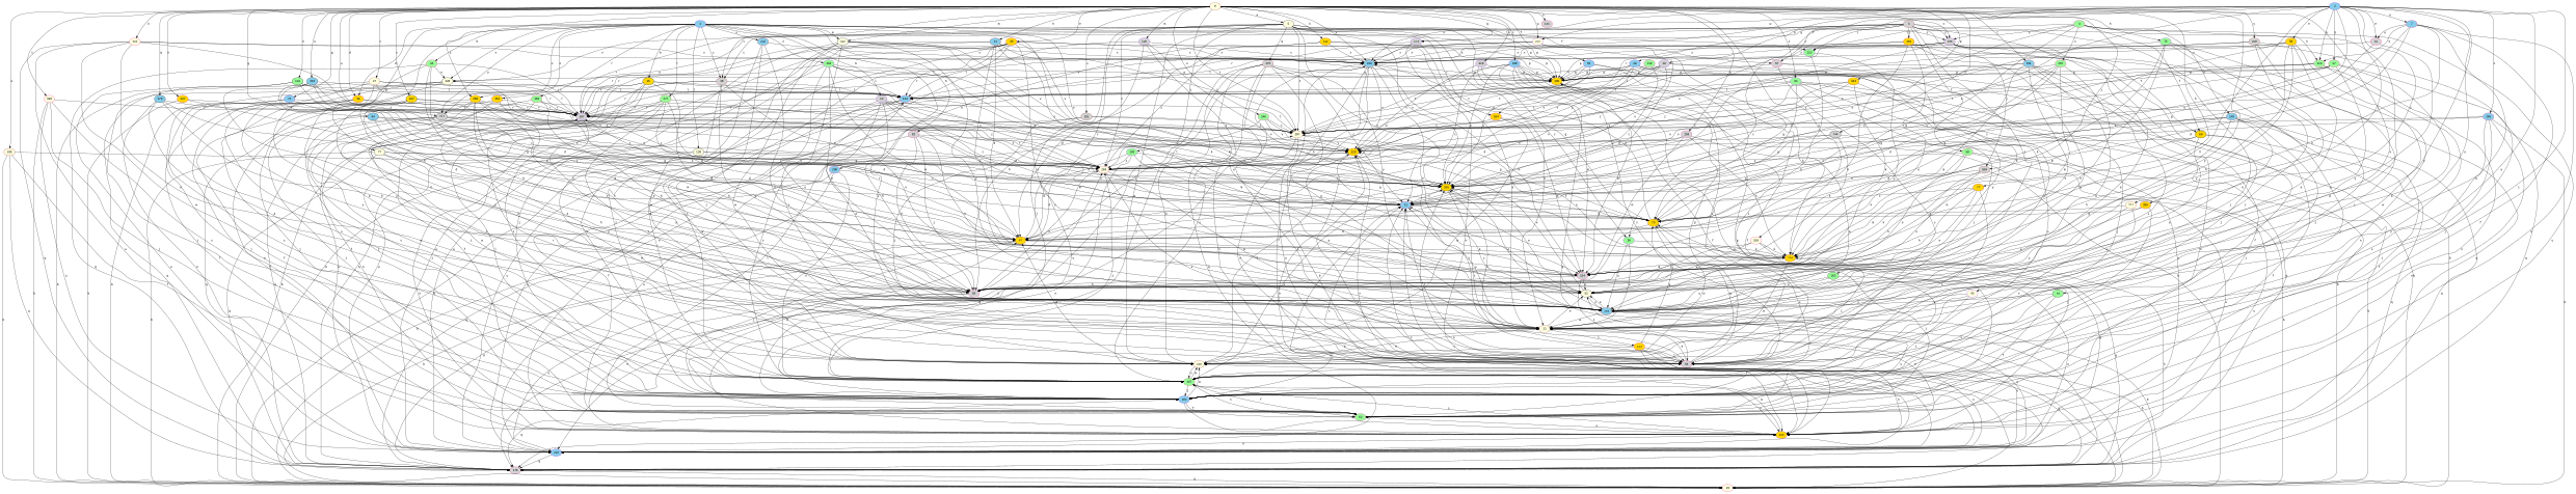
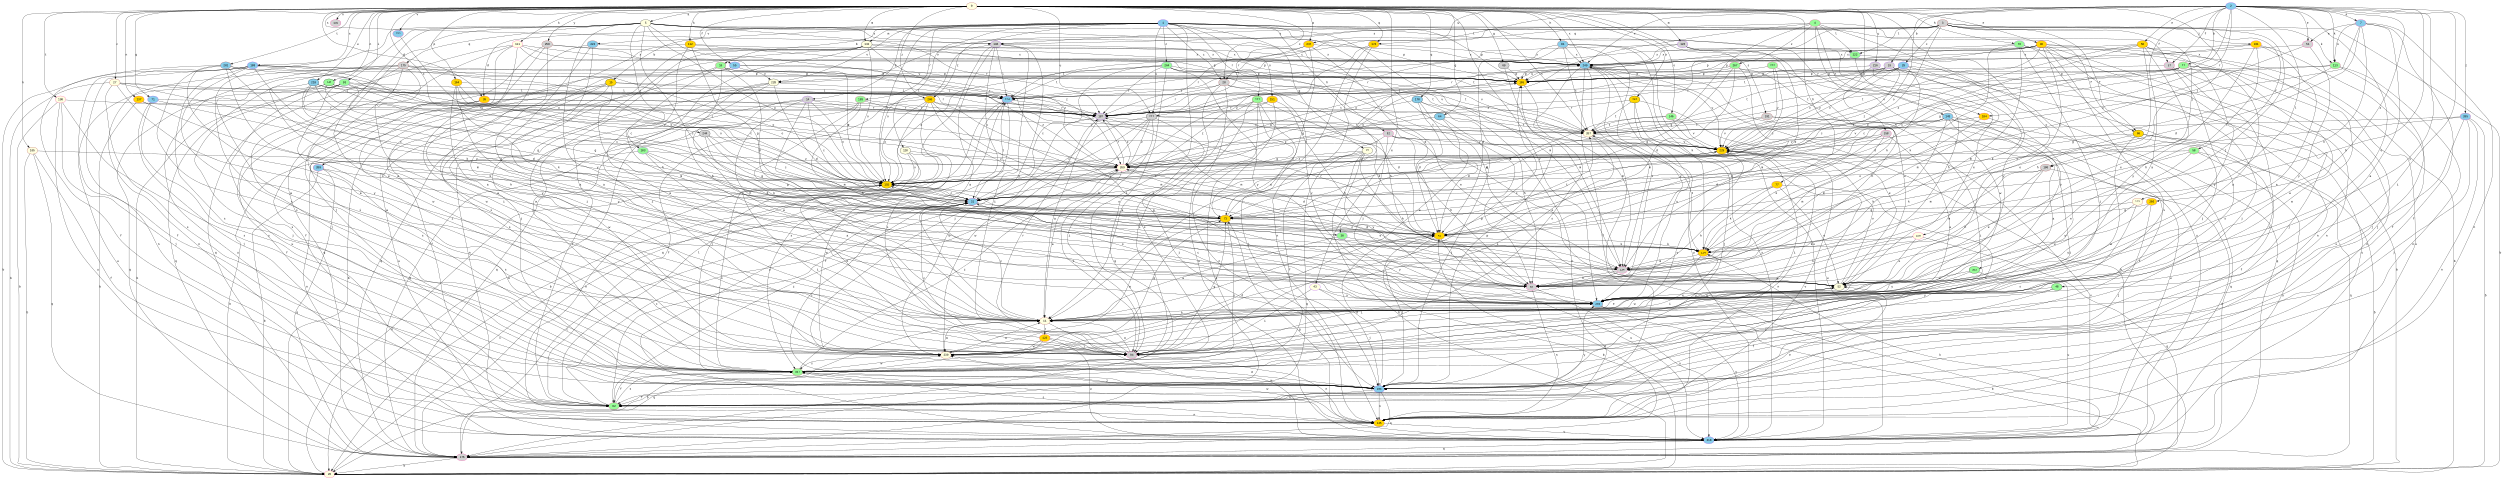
  strict digraph {
    fontname="Liberation Mono"
    node [color=deeppink fillcolor=lightgrey fontname="Liberation Mono" style=filled]
    edge [fontname="Liberation Mono"]
    0 [color=brown fillcolor=lightyellow]
    5 [color=black fillcolor=lightyellow]
    27 [color=brown fillcolor=lightyellow]
    28 [color=brown]
    39 [fillcolor=gold]
    43 [color=purple fillcolor=lightyellow]
    46 [fillcolor=gold]
    55 [color=purple fillcolor=skyblue]
    64 [color=black fillcolor=skyblue]
+   69 [color=black]
    71 [color=purple fillcolor=skyblue]
    76 [color=purple fillcolor=palegreen]
    77 [color=purple fillcolor=gold]
    81 [color=brown fillcolor=skyblue]
    93 [color=purple fillcolor=palegreen]
    100 [color=brown]
    105 [color=brown fillcolor=lightyellow]
    111 [fillcolor=lightyellow]
    112 [color=brown fillcolor=gold]
    126 [color=purple]
    132 [color=black fillcolor=lightyellow]
    135
    137 [fillcolor=gold]
    141 [color=black fillcolor=palegreen]
    146 [fillcolor=palegreen]
    150 [fillcolor=lightyellow]
    158
    164 [color=brown fillcolor=gold]
    170 [color=black fillcolor=skyblue]
-   174 [color=purple]
+   174 [color=purple fillcolor=gold]
    188 [color=purple fillcolor=skyblue]
    191 [color=brown]
    196 [color=purple]
    198 [fillcolor=lightyellow]
    201 [color=brown fillcolor=skyblue]
    207 [color=brown fillcolor=lightyellow]
    210 [color=black fillcolor=skyblue]
    216 [color=purple]
    217 [color=black]
-   237 [color=purple fillcolor=lightyellow]
+   221 [fillcolor=skyblue]
+   237 [color=purple fillcolor=gold]
    244 [color=black]
    247 [color=black fillcolor=gold]
    249 [color=brown fillcolor=skyblue]
    250 [color=brown]
    259 [color=brown fillcolor=skyblue]
    260 [color=brown fillcolor=gold]
    155 [color=black fillcolor=gold]
    165 [color=brown fillcolor=gold]
    11 [color=brown fillcolor=lightyellow]
    187 [color=purple]
    30 [color=purple fillcolor=palegreen]
    122 [color=purple fillcolor=palegreen]
    239 [color=brown fillcolor=lightyellow]
    103 [color=purple fillcolor=palegreen]
    104 [color=purple fillcolor=skyblue]
    175 [color=brown]
    197 [color=brown fillcolor=palegreen]
    269 [fillcolor=lightyellow]
    20 [fillcolor=lightyellow]
    31 [fillcolor=skyblue]
    124 [fillcolor=skyblue]
    218 [color=purple fillcolor=skyblue]
    52 [color=black fillcolor=lightyellow]
    62 [fillcolor=palegreen]
    229 [color=brown fillcolor=gold]
    94
    145 [color=purple fillcolor=gold]
    41 [color=brown fillcolor=gold]
    134
    73 [color=brown fillcolor=gold]
    114 [color=purple fillcolor=gold]
    83
    176
    209 [fillcolor=skyblue]
    212 [fillcolor=palegreen]
    1 [color=purple fillcolor=skyblue]
    14 [color=purple]
    15 [color=black fillcolor=gold]
    16 [fillcolor=palegreen]
    57
    72 [color=black fillcolor=lightyellow]
    82
    120 [color=black fillcolor=lightyellow]
    151 [color=purple fillcolor=gold]
    177 [color=brown fillcolor=palegreen]
    183 [fillcolor=palegreen]
    184 [fillcolor=gold]
    222 [color=brown fillcolor=skyblue]
    228 [color=black fillcolor=lightyellow]
    264 [color=purple fillcolor=palegreen]
    2 [color=purple fillcolor=skyblue]
    7 [fillcolor=skyblue]
    17 [fillcolor=palegreen]
    19 [color=purple]
    48 [color=black fillcolor=palegreen]
    50 [color=brown fillcolor=gold]
    51
    113 [fillcolor=palegreen]
    121 [color=brown fillcolor=lightyellow]
    265 [fillcolor=skyblue]
    266 [color=purple fillcolor=gold]
    123 [fillcolor=gold]
    3 [color=brown]
    29 [color=purple fillcolor=skyblue]
    58 [fillcolor=palegreen]
    60 [color=black fillcolor=gold]
    101 [fillcolor=gold]
    102 [color=black fillcolor=palegreen]
    4 [fillcolor=palegreen]
    143 [color=brown fillcolor=skyblue]
    267 [fillcolor=palegreen]
    0 -> 5 [label=a]
    0 -> 27 [label=c]
    0 -> 28 [label=c]
    0 -> 39 [label=d]
    0 -> 43 [label=e]
    0 -> 46 [label=e]
    0 -> 55 [label=f]
    0 -> 64 [label=g]
+   0 -> 69 [label=g]
    0 -> 71 [label=g]
    0 -> 76 [label=h]
    0 -> 77 [label=h]
    0 -> 81 [label=h]
    0 -> 93 [label=i]
    0 -> 100 [label=j]
    0 -> 105 [label=k]
    0 -> 111 [label=k]
    0 -> 112 [label=k]
    0 -> 126 [label=m]
    0 -> 132 [label=m]
    0 -> 135 [label=n]
    0 -> 137 [label=n]
    0 -> 141 [label=n]
    0 -> 146 [label=o]
    0 -> 150 [label=o]
    0 -> 158 [label=p]
    0 -> 164 [label=p]
    0 -> 170 [label=q]
    0 -> 174 [label=q]
    0 -> 188 [label=s]
    0 -> 191 [label=s]
    0 -> 196 [label=s]
    0 -> 198 [label=t]
    0 -> 201 [label=t]
    0 -> 207 [label=t]
    0 -> 210 [label=u]
    0 -> 216 [label=u]
    0 -> 217 [label=u]
+   0 -> 221 [label=v]
    0 -> 237 [label=w]
    0 -> 244 [label=x]
    0 -> 247 [label=x]
    0 -> 249 [label=x]
    0 -> 250 [label=y]
    0 -> 259 [label=y]
    0 -> 260 [label=z]
    5 -> 196 [label=s]
    5 -> 207 [label=t]
    5 -> 259 [label=y]
    5 -> 155 [label=o]
    5 -> 165 [label=p]
    5 -> 11 [label=a]
    5 -> 187 [label=r]
    5 -> 30 [label=c]
    5 -> 122 [label=l]
    5 -> 239 [label=w]
    5 -> 103 [label=j]
    5 -> 104 [label=j]
    5 -> 175 [label=q]
    5 -> 197 [label=s]
    5 -> 269 [label=z]
    27 -> 259 [label=y]
    27 -> 187 [label=r]
    27 -> 197 [label=s]
    27 -> 20 [label=b]
    27 -> 31 [label=c]
    27 -> 124 [label=l]
    28 -> 259 [label=y]
    28 -> 187 [label=r]
    28 -> 197 [label=s]
    28 -> 124 [label=l]
    28 -> 218 [label=u]
    28 -> 52 [label=e]
    39 -> 259 [label=y]
    39 -> 187 [label=r]
    39 -> 197 [label=s]
    39 -> 62 [label=f]
    39 -> 229 [label=v]
    43 -> 259 [label=y]
    43 -> 104 [label=j]
    43 -> 94 [label=i]
    46 -> 249 [label=x]
    46 -> 165 [label=p]
    46 -> 187 [label=r]
    46 -> 104 [label=j]
    46 -> 197 [label=s]
    46 -> 20 [label=b]
    46 -> 124 [label=l]
    46 -> 218 [label=u]
    46 -> 52 [label=e]
    46 -> 229 [label=v]
    46 -> 145 [label=n]
    55 -> 207 [label=t]
    55 -> 155 [label=o]
    55 -> 165 [label=p]
    55 -> 62 [label=f]
    55 -> 94 [label=i]
    64 -> 207 [label=t]
    64 -> 104 [label=j]
    64 -> 269 [label=z]
    64 -> 41 [label=d]
+   69 -> 165 [label=p]
+   69 -> 134 [label=m]
    71 -> 187 [label=r]
    71 -> 104 [label=j]
    71 -> 197 [label=s]
    71 -> 73 [label=g]
    76 -> 249 [label=x]
    76 -> 104 [label=j]
    76 -> 94 [label=i]
    76 -> 145 [label=n]
    76 -> 134 [label=m]
    76 -> 114 [label=k]
    77 -> 197 [label=s]
    77 -> 31 [label=c]
    77 -> 52 [label=e]
    77 -> 114 [label=k]
    77 -> 83 [label=h]
    81 -> 207 [label=t]
    81 -> 249 [label=x]
    81 -> 259 [label=y]
    81 -> 187 [label=r]
    81 -> 218 [label=u]
    81 -> 41 [label=d]
    81 -> 114 [label=k]
    93 -> 207 [label=t]
    93 -> 155 [label=o]
    93 -> 197 [label=s]
    93 -> 20 [label=b]
    93 -> 124 [label=l]
    93 -> 94 [label=i]
    93 -> 73 [label=g]
    93 -> 176 [label=q]
    100 -> 155 [label=o]
    100 -> 218 [label=u]
    100 -> 52 [label=e]
    100 -> 134 [label=m]
    100 -> 83 [label=h]
    105 -> 269 [label=z]
    105 -> 20 [label=b]
    105 -> 62 [label=f]
    105 -> 176 [label=q]
    111 -> 249 [label=x]
    111 -> 165 [label=p]
    111 -> 11 [label=a]
    111 -> 239 [label=w]
    111 -> 269 [label=z]
    111 -> 218 [label=u]
    111 -> 176 [label=q]
    112 -> 249 [label=x]
    112 -> 165 [label=p]
    112 -> 73 [label=g]
    112 -> 83 [label=h]
    112 -> 209 [label=u]
    126 -> 249 [label=x]
    126 -> 124 [label=l]
    126 -> 52 [label=e]
    126 -> 41 [label=d]
    126 -> 114 [label=k]
    132 -> 249 [label=x]
    132 -> 259 [label=y]
    132 -> 155 [label=o]
    132 -> 239 [label=w]
    132 -> 104 [label=j]
    132 -> 197 [label=s]
    132 -> 229 [label=v]
    132 -> 94 [label=i]
    137 -> 187 [label=r]
    137 -> 20 [label=b]
    137 -> 114 [label=k]
    141 -> 187 [label=r]
    141 -> 104 [label=j]
    141 -> 31 [label=c]
    141 -> 124 [label=l]
    141 -> 218 [label=u]
    146 -> 207 [label=t]
    146 -> 218 [label=u]
    146 -> 229 [label=v]
    146 -> 73 [label=g]
    150 -> 52 [label=e]
    150 -> 114 [label=k]
    150 -> 83 [label=h]
    150 -> 176 [label=q]
    158 -> 11 [label=a]
    158 -> 229 [label=v]
    158 -> 41 [label=d]
    158 -> 134 [label=m]
    158 -> 114 [label=k]
    164 -> 259 [label=y]
    164 -> 155 [label=o]
    164 -> 269 [label=z]
    164 -> 124 [label=l]
    164 -> 114 [label=k]
    170 -> 11 [label=a]
    170 -> 187 [label=r]
    170 -> 145 [label=n]
    170 -> 41 [label=d]
    170 -> 83 [label=h]
    174 -> 249 [label=x]
    174 -> 11 [label=a]
    174 -> 269 [label=z]
    174 -> 145 [label=n]
    188 -> 207 [label=t]
    188 -> 155 [label=o]
    188 -> 165 [label=p]
    188 -> 197 [label=s]
    188 -> 20 [label=b]
    188 -> 31 [label=c]
    188 -> 62 [label=f]
    188 -> 94 [label=i]
    188 -> 145 [label=n]
    188 -> 114 [label=k]
    191 -> 207 [label=t]
    191 -> 218 [label=u]
    191 -> 229 [label=v]
    191 -> 94 [label=i]
    196 -> 249 [label=x]
    196 -> 155 [label=o]
    196 -> 11 [label=a]
    196 -> 104 [label=j]
    196 -> 31 [label=c]
    196 -> 124 [label=l]
    196 -> 94 [label=i]
    196 -> 176 [label=q]
    198 -> 187 [label=r]
    198 -> 104 [label=j]
    198 -> 197 [label=s]
    198 -> 20 [label=b]
    198 -> 218 [label=u]
    201 -> 165 [label=p]
    201 -> 11 [label=a]
    201 -> 269 [label=z]
    201 -> 52 [label=e]
    201 -> 62 [label=f]
    201 -> 94 [label=i]
    201 -> 134 [label=m]
    207 -> 229 [label=v]
    207 -> 94 [label=i]
    207 -> 176 [label=q]
    210 -> 269 [label=z]
    210 -> 31 [label=c]
    210 -> 124 [label=l]
    210 -> 41 [label=d]
    210 -> 73 [label=g]
    210 -> 83 [label=h]
    216 -> 165 [label=p]
    216 -> 229 [label=v]
    216 -> 134 [label=m]
    216 -> 176 [label=q]
    217 -> 207 [label=t]
    217 -> 239 [label=w]
    217 -> 104 [label=j]
    217 -> 269 [label=z]
    217 -> 31 [label=c]
    217 -> 62 [label=f]
    217 -> 94 [label=i]
    217 -> 41 [label=d]
+   221 -> 155 [label=o]
    237 -> 249 [label=x]
    237 -> 187 [label=r]
    237 -> 124 [label=l]
    237 -> 41 [label=d]
    237 -> 73 [label=g]
    244 -> 20 [label=b]
    244 -> 31 [label=c]
    244 -> 229 [label=v]
    244 -> 73 [label=g]
    244 -> 114 [label=k]
    247 -> 207 [label=t]
    247 -> 259 [label=y]
    247 -> 187 [label=r]
    247 -> 104 [label=j]
    247 -> 52 [label=e]
    249 -> 165 [label=p]
    249 -> 197 [label=s]
    249 -> 20 [label=b]
    249 -> 218 [label=u]
    249 -> 52 [label=e]
    249 -> 62 [label=f]
    249 -> 229 [label=v]
    249 -> 134 [label=m]
    250 -> 249 [label=x]
    250 -> 11 [label=a]
    250 -> 229 [label=v]
    250 -> 94 [label=i]
    250 -> 176 [label=q]
    259 -> 155 [label=o]
    259 -> 11 [label=a]
    259 -> 20 [label=b]
    259 -> 31 [label=c]
    259 -> 218 [label=u]
    259 -> 52 [label=e]
    260 -> 155 [label=o]
    260 -> 187 [label=r]
    260 -> 104 [label=j]
    260 -> 52 [label=e]
    260 -> 62 [label=f]
    260 -> 94 [label=i]
    260 -> 134 [label=m]
    260 -> 83 [label=h]
    155 -> 31 [label=c]
    155 -> 52 [label=e]
    155 -> 94 [label=i]
    165 -> 124 [label=l]
    165 -> 134 [label=m]
    11 -> 239 [label=w]
    11 -> 20 [label=b]
    11 -> 31 [label=c]
    11 -> 218 [label=u]
    11 -> 52 [label=e]
    11 -> 123 [label=l]
    187 -> 207 [label=t]
    187 -> 11 [label=a]
    187 -> 239 [label=w]
    187 -> 269 [label=z]
    30 -> 259 [label=y]
    30 -> 11 [label=a]
    30 -> 114 [label=k]
    122 -> 259 [label=y]
    122 -> 269 [label=z]
    122 -> 83 [label=h]
    239 -> 11 [label=a]
    239 -> 197 [label=s]
    239 -> 229 [label=v]
    239 -> 41 [label=d]
    103 -> 11 [label=a]
    103 -> 269 [label=z]
    103 -> 145 [label=n]
    103 -> 41 [label=d]
    103 -> 73 [label=g]
    104 -> 165 [label=p]
    104 -> 239 [label=w]
    104 -> 31 [label=c]
    104 -> 62 [label=f]
    104 -> 145 [label=n]
    104 -> 41 [label=d]
    104 -> 176 [label=q]
    175 -> 155 [label=o]
    175 -> 165 [label=p]
    175 -> 11 [label=a]
    175 -> 239 [label=w]
    175 -> 104 [label=j]
    175 -> 31 [label=c]
    175 -> 218 [label=u]
    175 -> 145 [label=n]
    175 -> 176 [label=q]
    197 -> 155 [label=o]
    197 -> 239 [label=w]
    197 -> 104 [label=j]
    197 -> 269 [label=z]
    197 -> 62 [label=f]
    197 -> 145 [label=n]
    269 -> 155 [label=o]
    269 -> 165 [label=w]
    269 -> 11 [label=a]
    269 -> 187 [label=r]
    269 -> 229 [label=v]
    269 -> 94 [label=i]
    269 -> 41 [label=d]
    20 -> 155 [label=o]
    20 -> 31 [label=c]
    31 -> 124 [label=l]
    31 -> 73 [label=g]
    124 -> 187 [label=r]
    124 -> 197 [label=s]
    124 -> 20 [label=b]
    124 -> 218 [label=u]
    124 -> 134 [label=m]
    218 -> 249 [label=x]
    218 -> 229 [label=v]
    218 -> 73 [label=g]
    218 -> 176 [label=q]
    52 -> 259 [label=y]
    52 -> 229 [label=v]
    62 -> 259 [label=y]
    62 -> 197 [label=s]
    62 -> 269 [label=z]
    62 -> 31 [label=c]
    62 -> 124 [label=l]
    62 -> 145 [label=n]
    229 -> 269 [label=z]
    229 -> 94 [label=i]
    229 -> 145 [label=n]
    94 -> 165 [label=p]
    94 -> 11 [label=a]
    94 -> 187 [label=r]
    94 -> 31 [label=c]
    94 -> 145 [label=n]
    94 -> 73 [label=g]
    145 -> 239 [label=w]
    145 -> 197 [label=s]
    145 -> 218 [label=u]
    145 -> 52 [label=e]
    145 -> 229 [label=v]
    41 -> 207 [label=t]
    41 -> 187 [label=r]
    41 -> 104 [label=j]
    41 -> 20 [label=b]
+   41 -> 218 [label=u]
    41 -> 114 [label=k]
    134 -> 52 [label=e]
    134 -> 94 [label=i]
    134 -> 83 [label=h]
    73 -> 249 [label=x]
    73 -> 155 [label=o]
    73 -> 239 [label=w]
    73 -> 197 [label=s]
    73 -> 41 [label=d]
    114 -> 207 [label=t]
    114 -> 239 [label=w]
    114 -> 94 [label=i]
    114 -> 134 [label=m]
    83 -> 249 [label=x]
    83 -> 269 [label=z]
    83 -> 218 [label=u]
    83 -> 145 [label=n]
    176 -> 20 [label=b]
    176 -> 31 [label=c]
    176 -> 41 [label=d]
    176 -> 114 [label=k]
    209 -> 155 [label=o]
    209 -> 197 [label=s]
    209 -> 20 [label=b]
    209 -> 176 [label=q]
    212 -> 259 [label=y]
    212 -> 165 [label=p]
    212 -> 31 [label=c]
    212 -> 229 [label=v]
    1 -> 28 [label=c]
    1 -> 39 [label=d]
    1 -> 132 [label=m]
    1 -> 217 [label=u]
    1 -> 260 [label=z]
    1 -> 155 [label=o]
    1 -> 165 [label=p]
    1 -> 94 [label=i]
    1 -> 134 [label=m]
    1 -> 83 [label=h]
    1 -> 14 [label=b]
    1 -> 15 [label=b]
    1 -> 16 [label=b]
    1 -> 57 [label=f]
    1 -> 72 [label=g]
    1 -> 82 [label=h]
    1 -> 120 [label=l]
    1 -> 151 [label=o]
    1 -> 177 [label=r]
    1 -> 183 [label=r]
    1 -> 184 [label=r]
    1 -> 222 [label=v]
    1 -> 228 [label=v]
    1 -> 264 [label=z]
    14 -> 207 [label=t]
    14 -> 155 [label=o]
    14 -> 11 [label=a]
    14 -> 187 [label=r]
    14 -> 239 [label=w]
    14 -> 31 [label=c]
    14 -> 134 [label=m]
    14 -> 83 [label=h]
    15 -> 197 [label=s]
    15 -> 269 [label=z]
    15 -> 20 [label=b]
    15 -> 124 [label=l]
    15 -> 218 [label=u]
    15 -> 62 [label=f]
    15 -> 134 [label=m]
    16 -> 11 [label=a]
    16 -> 187 [label=r]
    16 -> 41 [label=d]
    16 -> 83 [label=h]
    16 -> 176 [label=q]
    16 -> 228 [label=v]
    57 -> 165 [label=p]
    57 -> 104 [label=j]
    57 -> 197 [label=s]
    57 -> 145 [label=n]
    72 -> 259 [label=y]
    72 -> 269 [label=z]
    72 -> 20 [label=b]
    72 -> 31 [label=c]
    72 -> 83 [label=h]
    72 -> 176 [label=q]
    82 -> 259 [label=j]
    82 -> 155 [label=o]
    82 -> 52 [label=e]
    82 -> 62 [label=f]
    82 -> 229 [label=v]
    82 -> 83 [label=h]
    120 -> 155 [label=o]
    120 -> 239 [label=w]
    120 -> 269 [label=z]
    120 -> 145 [label=n]
    151 -> 11 [label=a]
    151 -> 187 [label=r]
    151 -> 83 [label=h]
    151 -> 176 [label=q]
    177 -> 187 [label=r]
    177 -> 104 [label=j]
    177 -> 269 [label=z]
    177 -> 94 [label=i]
    177 -> 145 [label=n]
    177 -> 41 [label=d]
    177 -> 73 [label=g]
    183 -> 11 [label=a]
    183 -> 187 [label=r]
    183 -> 229 [label=v]
    183 -> 83 [label=h]
    183 -> 176 [label=q]
    184 -> 207 [label=t]
    184 -> 239 [label=w]
    184 -> 134 [label=m]
    222 -> 249 [label=x]
    222 -> 11 [label=a]
    222 -> 239 [label=w]
    222 -> 94 [label=i]
    228 -> 20 [label=b]
    228 -> 124 [label=l]
    228 -> 62 [label=f]
    228 -> 145 [label=n]
    228 -> 41 [label=d]
    228 -> 176 [label=q]
    264 -> 259 [label=y]
    264 -> 155 [label=o]
    264 -> 165 [label=p]
    264 -> 187 [label=r]
    264 -> 31 [label=c]
    264 -> 124 [label=l]
    264 -> 134 [label=m]
    264 -> 83 [label=h]
    264 -> 176 [label=q]
    2 -> 237 [label=w]
    2 -> 249 [label=x]
    2 -> 259 [label=y]
    2 -> 155 [label=o]
    2 -> 11 [label=a]
    2 -> 187 [label=r]
    2 -> 94 [label=i]
    2 -> 73 [label=g]
    2 -> 83 [label=h]
    2 -> 57 [label=f]
    2 -> 184 [label=r]
    2 -> 7 [label=a]
    2 -> 17 [label=b]
    2 -> 19 [label=b]
    2 -> 48 [label=e]
    2 -> 50 [label=e]
    2 -> 51 [label=e]
    2 -> 113 [label=k]
    2 -> 121 [label=l]
    2 -> 265 [label=z]
    2 -> 266 [label=z]
    7 -> 155 [label=o]
    7 -> 11 [label=a]
    7 -> 62 [label=f]
    7 -> 145 [label=n]
    7 -> 41 [label=d]
    7 -> 114 [label=k]
    7 -> 51 [label=e]
    7 -> 113 [label=k]
    17 -> 207 [label=t]
    17 -> 259 [label=y]
    17 -> 155 [label=o]
    17 -> 165 [label=p]
    17 -> 11 [label=a]
    17 -> 104 [label=j]
    17 -> 31 [label=c]
    19 -> 165 [label=p]
    19 -> 104 [label=j]
    19 -> 269 [label=z]
    19 -> 124 [label=l]
    19 -> 229 [label=v]
    19 -> 114 [label=k]
    19 -> 228 [label=v]
    48 -> 259 [label=y]
    48 -> 197 [label=s]
    48 -> 62 [label=f]
    50 -> 249 [label=x]
    50 -> 259 [label=y]
    50 -> 11 [label=a]
    50 -> 239 [label=w]
    50 -> 269 [label=z]
    50 -> 31 [label=c]
    50 -> 83 [label=h]
    51 -> 249 [label=x]
    51 -> 259 [label=y]
    51 -> 31 [label=c]
    113 -> 207 [label=t]
    113 -> 165 [label=p]
    113 -> 104 [label=j]
    113 -> 145 [label=n]
    113 -> 73 [label=g]
    121 -> 259 [label=y]
    121 -> 197 [label=s]
    121 -> 73 [label=g]
    265 -> 207 [label=t]
    265 -> 104 [label=j]
    265 -> 197 [label=s]
    265 -> 20 [label=b]
    265 -> 31 [label=c]
    265 -> 145 [label=n]
    266 -> 104 [label=j]
    266 -> 52 [label=e]
    266 -> 73 [label=g]
    123 -> 155 [label=o]
    123 -> 239 [label=w]
    123 -> 218 [label=u]
    123 -> 94 [label=i]
    123 -> 73 [label=g]
    123 -> 176 [label=q]
    3 -> 28 [label=c]
    3 -> 100 [label=j]
    3 -> 174 [label=q]
    3 -> 196 [label=s]
    3 -> 217 [label=u]
    3 -> 30 [label=c]
    3 -> 122 [label=l]
    3 -> 20 [label=b]
    3 -> 228 [label=v]
    3 -> 113 [label=k]
    3 -> 29 [label=c]
    3 -> 58 [label=f]
    3 -> 60 [label=f]
    3 -> 101 [label=j]
    3 -> 102 [label=j]
    29 -> 207 [label=t]
    29 -> 165 [label=p]
    29 -> 187 [label=r]
    29 -> 20 [label=b]
    29 -> 218 [label=u]
    29 -> 229 [label=v]
    29 -> 41 [label=d]
    58 -> 269 [label=z]
    58 -> 20 [label=b]
    58 -> 218 [label=u]
    58 -> 52 [label=e]
    58 -> 114 [label=k]
    60 -> 239 [label=w]
    60 -> 62 [label=f]
    60 -> 229 [label=v]
    60 -> 134 [label=m]
    60 -> 176 [label=q]
    101 -> 249 [label=x]
    101 -> 165 [label=p]
    101 -> 11 [label=a]
    101 -> 52 [label=e]
    101 -> 62 [label=f]
    101 -> 83 [label=h]
    102 -> 259 [label=y]
    102 -> 218 [label=u]
    102 -> 52 [label=e]
    4 -> 196 [label=s]
    4 -> 155 [label=o]
    4 -> 122 [label=l]
    4 -> 239 [label=w]
    4 -> 218 [label=u]
    4 -> 73 [label=g]
    4 -> 60 [label=f]
    4 -> 143 [label=n]
    4 -> 267 [label=z]
    143 -> 207 [label=t]
    143 -> 11 [label=a]
    143 -> 104 [label=j]
    143 -> 62 [label=f]
    143 -> 229 [label=v]
    143 -> 41 [label=d]
    143 -> 83 [label=h]
    143 -> 176 [label=q]
    267 -> 155 [label=o]
    267 -> 165 [label=p]
    267 -> 41 [label=d]
    267 -> 134 [label=m]
    267 -> 73 [label=g]
    267 -> 83 [label=h]
  }
